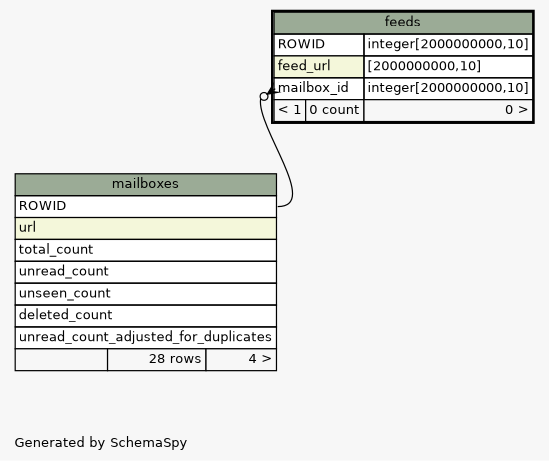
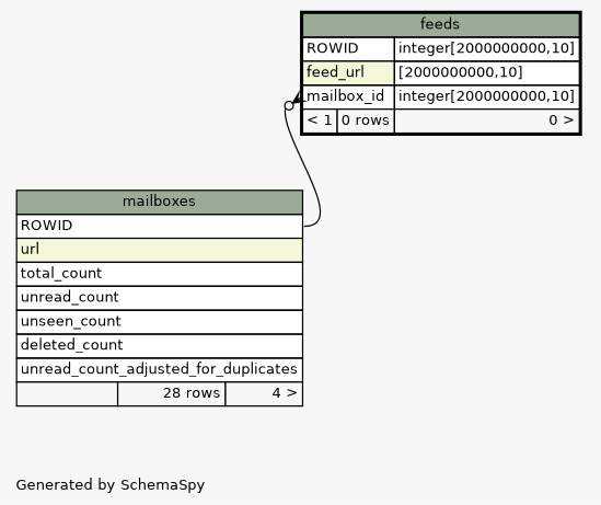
  digraph {
    bgcolor="#f7f7f7"
    fontname=Helvetica
    fontsize=11
    label="\nGenerated by SchemaSpy"
    labeljust=l
    nodesep=0.18
    rankdir=TB
    ranksep=0.46
    node [fontname=Helvetica fontsize=11 shape=plaintext]
-   n1 [label=<     <TABLE BORDER="2" CELLBORDER="1" CELLSPACING="0" BGCOLOR="#ffffff">       <TR><TD COLSPAN="3" BGCOLOR="#9bab96" ALIGN="CENTER">feeds</TD></TR>       <TR><TD PORT="ROWID" COLSPAN="2" ALIGN="LEFT">ROWID</TD><TD PORT="ROWID.type" ALIGN="LEFT">integer[2000000000,10]</TD></TR>       <TR><TD PORT="feed_url" COLSPAN="2" BGCOLOR="#f4f7da" ALIGN="LEFT">feed_url</TD><TD PORT="feed_url.type" ALIGN="LEFT">[2000000000,10]</TD></TR>       <TR><TD PORT="mailbox_id" COLSPAN="2" ALIGN="LEFT">mailbox_id</TD><TD PORT="mailbox_id.type" ALIGN="LEFT">integer[2000000000,10]</TD></TR>       <TR><TD ALIGN="LEFT" BGCOLOR="#f7f7f7">&lt; 1</TD><TD ALIGN="RIGHT" BGCOLOR="#f7f7f7">0 count</TD><TD ALIGN="RIGHT" BGCOLOR="#f7f7f7">0 &gt;</TD></TR>     </TABLE>>]
+   n1 [label=<     <TABLE BORDER="2" CELLBORDER="1" CELLSPACING="0" BGCOLOR="#ffffff">       <TR><TD COLSPAN="3" BGCOLOR="#9bab96" ALIGN="CENTER">feeds</TD></TR>       <TR><TD PORT="ROWID" COLSPAN="2" ALIGN="LEFT">ROWID</TD><TD PORT="ROWID.type" ALIGN="LEFT">integer[2000000000,10]</TD></TR>       <TR><TD PORT="feed_url" COLSPAN="2" BGCOLOR="#f4f7da" ALIGN="LEFT">feed_url</TD><TD PORT="feed_url.type" ALIGN="LEFT">[2000000000,10]</TD></TR>       <TR><TD PORT="mailbox_id" COLSPAN="2" ALIGN="LEFT">mailbox_id</TD><TD PORT="mailbox_id.type" ALIGN="LEFT">integer[2000000000,10]</TD></TR>       <TR><TD ALIGN="LEFT" BGCOLOR="#f7f7f7">&lt; 1</TD><TD ALIGN="RIGHT" BGCOLOR="#f7f7f7">0 rows</TD><TD ALIGN="RIGHT" BGCOLOR="#f7f7f7">0 &gt;</TD></TR>     </TABLE>>]
    n2 [label=<     <TABLE BORDER="0" CELLBORDER="1" CELLSPACING="0" BGCOLOR="#ffffff">       <TR><TD COLSPAN="3" BGCOLOR="#9bab96" ALIGN="CENTER">mailboxes</TD></TR>       <TR><TD PORT="ROWID" COLSPAN="3" ALIGN="LEFT">ROWID</TD></TR>       <TR><TD PORT="url" COLSPAN="3" BGCOLOR="#f4f7da" ALIGN="LEFT">url</TD></TR>       <TR><TD PORT="total_count" COLSPAN="3" ALIGN="LEFT">total_count</TD></TR>       <TR><TD PORT="unread_count" COLSPAN="3" ALIGN="LEFT">unread_count</TD></TR>       <TR><TD PORT="unseen_count" COLSPAN="3" ALIGN="LEFT">unseen_count</TD></TR>       <TR><TD PORT="deleted_count" COLSPAN="3" ALIGN="LEFT">deleted_count</TD></TR>       <TR><TD PORT="unread_count_adjusted_for_duplicates" COLSPAN="3" ALIGN="LEFT">unread_count_adjusted_for_duplicates</TD></TR>       <TR><TD ALIGN="LEFT" BGCOLOR="#f7f7f7">  </TD><TD ALIGN="RIGHT" BGCOLOR="#f7f7f7">28 rows</TD><TD ALIGN="RIGHT" BGCOLOR="#f7f7f7">4 &gt;</TD></TR>     </TABLE>>]
    n1 -> n2 [arrowhead=none arrowsize=0.8 arrowtail=crowodot dir=back headport="ROWID:e" tailport="mailbox_id:w"]
  }
